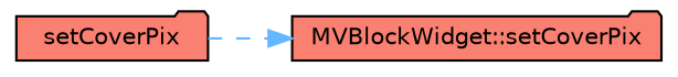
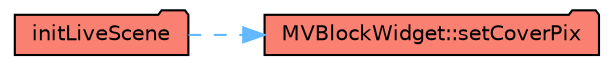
  digraph {
    rankdir=LR
    node [color=black fillcolor=salmon fontname=Helvetica fontsize=10 shape=folder style=filled]
-   n1 [fontcolor=black height=0.2 label=setCoverPix width=0.4]
+   n1 [fontcolor=black height=0.2 label=initLiveScene width=0.4]
    n2 [height=0.2 label="MVBlockWidget::setCoverPix" width=0.4]
    n1 -> n2 [color=steelblue1 fontname=Helvetica fontsize=10 labelfontname=Helvetica labelfontsize=10 style=dashed]
  }
